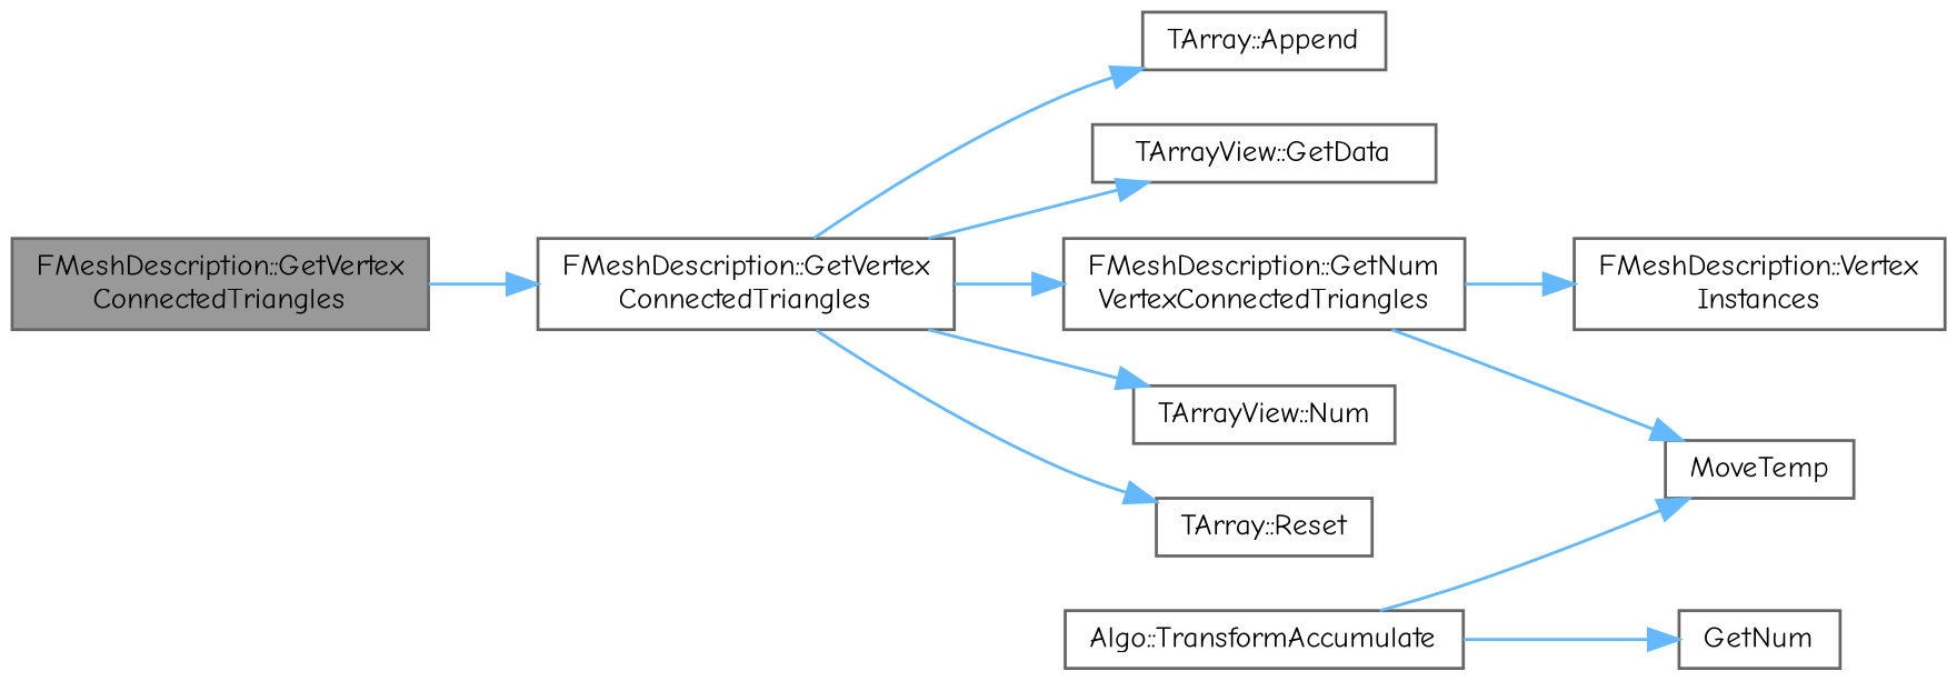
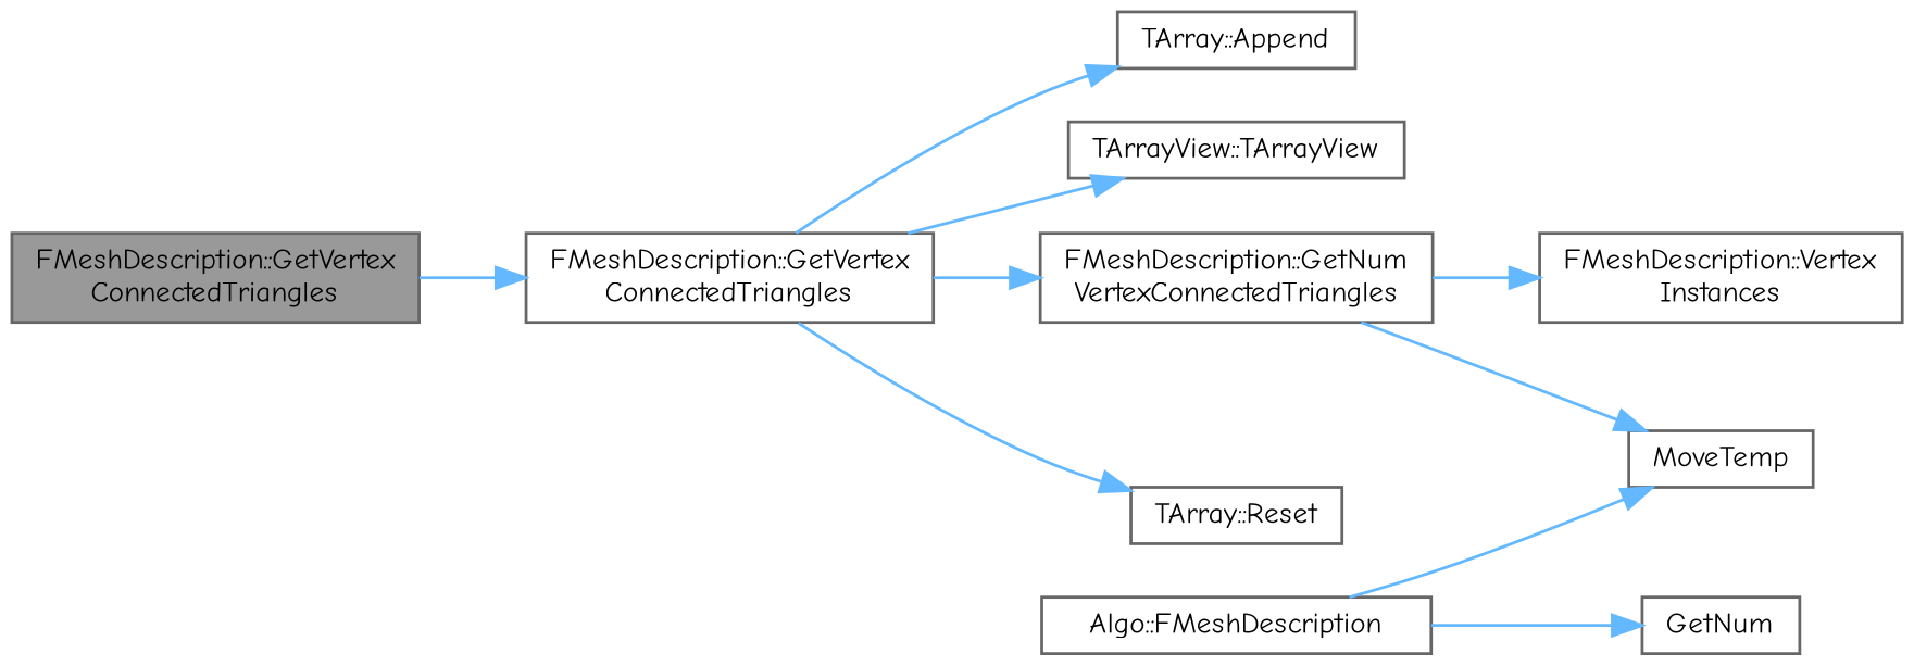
  digraph {
    fontname="Comic Neue"
    rankdir=LR
    node [color=grey40 fillcolor=white fontname="Comic Neue" fontsize=10 shape=box style=filled]
    edge [color=steelblue1 fontname="Comic Neue" fontsize=10 labelfontname=Helvetica labelfontsize=10 style=solid]
    n1 [color=gray40 fillcolor=grey60 fontcolor=black height=0.2 label="FMeshDescription::GetVertex\lConnectedTriangles" width=0.4]
    n2 [height=0.2 label="FMeshDescription::GetVertex\lConnectedTriangles" width=0.4]
    n3 [height=0.2 label="TArray::Append" width=0.4]
-   n4 [height=0.2 label="TArrayView::GetData" width=0.4]
+   n4 [height=0.2 label="TArrayView::TArrayView" width=0.4]
    n5 [height=0.2 label="FMeshDescription::GetNum\lVertexConnectedTriangles" width=0.4]
-   n6 [height=0.2 label="TArrayView::Num" width=0.4]
    n7 [height=0.2 label="TArray::Reset" width=0.4]
    n8 [height=0.2 label="FMeshDescription::Vertex\lInstances" width=0.4]
    n9 [height=0.2 label=MoveTemp width=0.4]
-   n10 [height=0.2 label="Algo::TransformAccumulate" width=0.4]
+   n10 [height=0.2 label="Algo::FMeshDescription" width=0.4]
    n11 [height=0.2 label=GetNum width=0.4]
    n1 -> n2
    n2 -> n3
    n2 -> n4
    n2 -> n5
-   n2 -> n6
    n2 -> n7
    n5 -> n8
    n5 -> n9
    n10 -> n9
    n10 -> n11
  }
